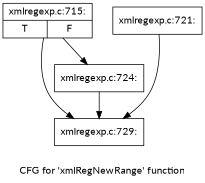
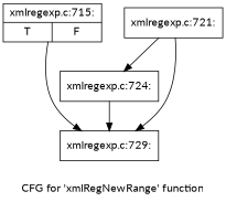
  digraph {
    fontname=Lato
    label="CFG for 'xmlRegNewRange' function"
    node [fontname=Lato shape=record]
    edge [fontname=Lato]
    n1 [label="{xmlregexp.c:715:|{<s0>T|<s1>F}}"]
    n2 [label="{xmlregexp.c:724:}"]
    n3 [label="{xmlregexp.c:729:}"]
    n4 [label="{xmlregexp.c:721:}"]
-   n1 -> n2
+   n4 -> n2
    n1 -> n3
    n2 -> n3
    n4 -> n3
  }
